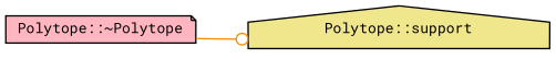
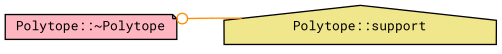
  digraph {
    rankdir=LR
    fontname="Roboto Mono"
    node [color=black fontname="Roboto Mono" fontsize=10 style=filled]
    n1 [fillcolor=lightpink fontcolor=black height=0.2 label="Polytope::~Polytope" shape=note width=0.4]
    n2 [fillcolor=khaki height=0.2 label="Polytope::support" shape=house width=0.4]
-   n1 -> n2 [color=darkorange fontname="Roboto Mono" fontsize=10 labelfontname=Helvetica labelfontsize=10 style=solid arrowhead=odot]
+   n2 -> n1 [color=darkorange fontname="Roboto Mono" fontsize=10 labelfontname=Helvetica labelfontsize=10 style=solid arrowhead=odot]
  }
